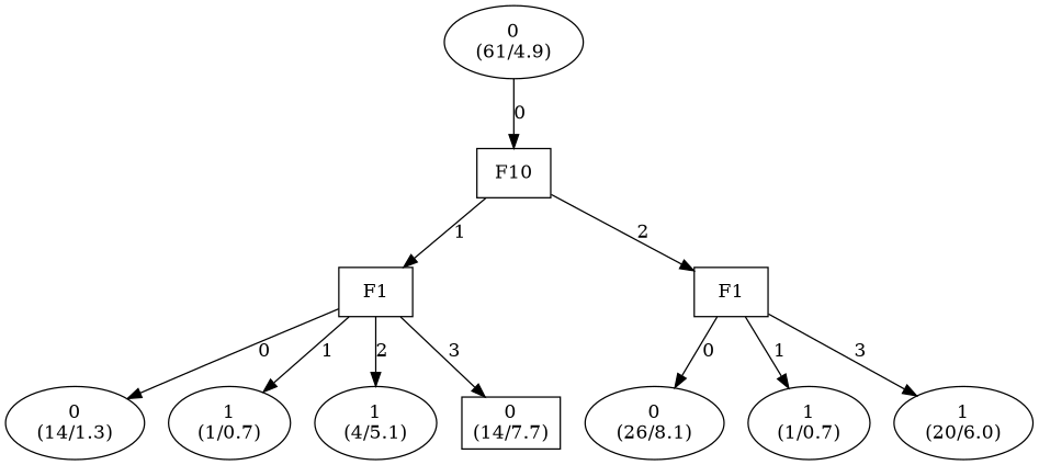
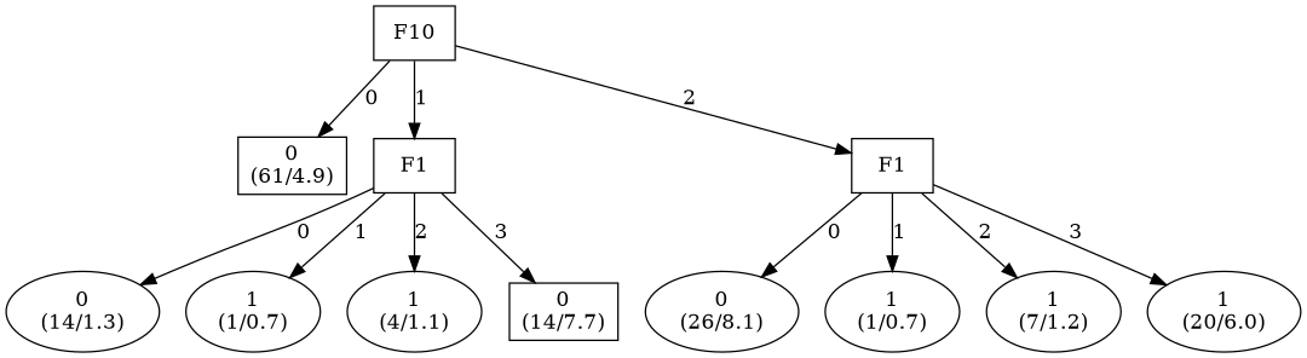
  digraph {
    node [shape=ellipse]
    n1 [label="F10\n" shape=box]
-   n2 [label="0\n(61/4.9)"]
+   n2 [label="0\n(61/4.9)" shape=box]
    n3 [label="F1\n" shape=box]
    n4 [label="F1\n" shape=box]
    n5 [label="0\n(14/1.3)"]
    n6 [label="1\n(1/0.7)"]
-   n7 [label="1\n(4/5.1)"]
+   n7 [label="1\n(4/1.1)"]
    n8 [label="0\n(14/7.7)" shape=box]
    n9 [label="0\n(26/8.1)"]
    n10 [label="1\n(1/0.7)"]
+   n11 [label="1\n(7/1.2)"]
    n12 [label="1\n(20/6.0)"]
-   n2 -> n1 [label=0]
+   n1 -> n2 [label=0]
    n1 -> n3 [label=1]
    n1 -> n4 [label=2]
    n3 -> n5 [label=0]
    n3 -> n6 [label=1]
    n3 -> n7 [label=2]
    n3 -> n8 [label=3]
    n4 -> n9 [label=0]
    n4 -> n10 [label=1]
+   n4 -> n11 [label=2]
    n4 -> n12 [label=3]
  }
